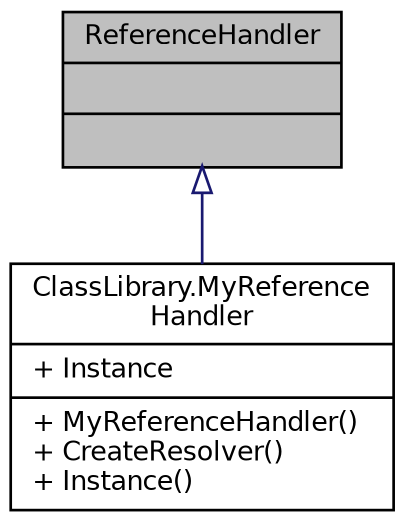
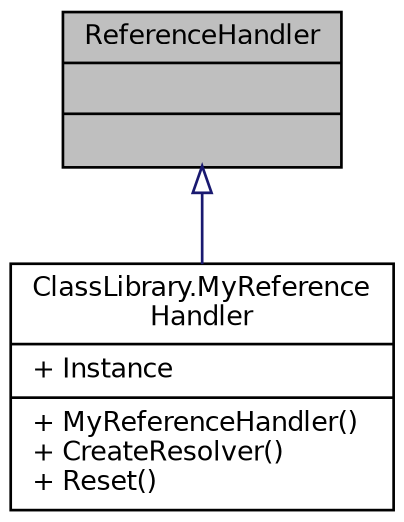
  digraph {
    node [color=black fontname=Helvetica fontsize=10 shape=record style=filled]
    n1 [fillcolor=grey75 fontcolor=black height=0.2 label="{ReferenceHandler\n||}" width=0.4]
-   n2 [fillcolor=white height=0.2 label="{ClassLibrary.MyReference\lHandler\n|+ Instance\l|+ MyReferenceHandler()\l+ CreateResolver()\l+ Instance()\l}" width=0.4]
+   n2 [fillcolor=white height=0.2 label="{ClassLibrary.MyReference\lHandler\n|+ Instance\l|+ MyReferenceHandler()\l+ CreateResolver()\l+ Reset()\l}" width=0.4]
    n1 -> n2 [arrowtail=onormal color=midnightblue dir=back fontname=Helvetica fontsize=10 labelfontname=Helvetica labelfontsize=10 style=solid]
  }
